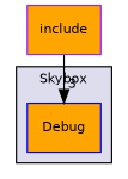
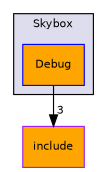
  digraph {
    compound=true
    node [fillcolor=orange fontname=Helvetica fontsize=10 shape=box style=filled]
    n1 [label=Debug pencolor=black color=blue]
    n2 [color=purple label=include]
    subgraph cluster_1 {
      bgcolor="#ddddee"
      fontname=Helvetica
      fontsize=10
      label=Skybox
      pencolor=black
      n1
    }
-   n2 -> n1 [headlabel=3 labeldistance=1.5 labelfontname=Helvetica labelfontsize=10]
+   n1 -> n2 [headlabel=3 labeldistance=1.5 labelfontname=Helvetica labelfontsize=10]
  }
